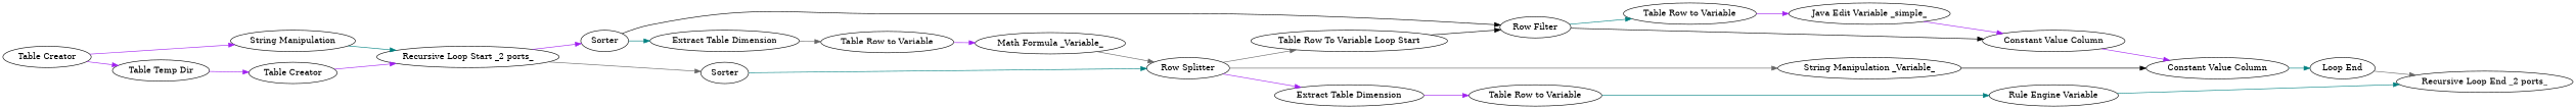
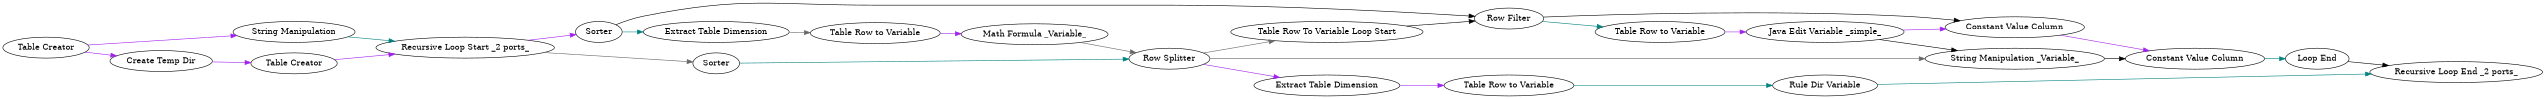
  digraph {
    rankdir=LR
    edge [color=purple]
    n1 [label="Row Splitter"]
    n2 [label="Table Row To Variable Loop Start"]
    n3 [label="Extract Table Dimension"]
    n4 [label="String Manipulation _Variable_"]
    n5 [label="Row Filter"]
    n6 [label="Table Row to Variable"]
    n7 [label="Recursive Loop End _2 ports_"]
    n8 [label="Constant Value Column"]
    n9 [label="Table Row to Variable"]
-   n10 [label="Rule Engine Variable"]
+   n10 [label="Rule Dir Variable"]
    n11 [label="Constant Value Column"]
    n12 [label="Loop End"]
    n13 [label="Table Creator"]
    n14 [label="Recursive Loop Start _2 ports_"]
    n15 [label=Sorter]
    n16 [label=Sorter]
    n17 [label="Extract Table Dimension"]
    n18 [label="Math Formula _Variable_"]
    n19 [label="Table Creator"]
    n20 [label="String Manipulation"]
-   n21 [label="Table Temp Dir"]
+   n21 [label="Create Temp Dir"]
    n22 [label="Java Edit Variable _simple_"]
    n23 [label="Table Row to Variable"]
    n1 -> n2 [color=gray40]
    n1 -> n3
    n1 -> n4 [color=gray40]
    n2 -> n5 [color=black]
    n3 -> n6
    n4 -> n11 [color=black]
    n5 -> n8 [color=black]
    n5 -> n9 [color=teal]
    n6 -> n10 [color=teal]
    n8 -> n11
    n9 -> n22
    n10 -> n7 [color=teal]
    n11 -> n12 [color=teal]
-   n12 -> n7 [color=gray40]
+   n12 -> n7 [color=black]
    n13 -> n14
    n14 -> n15
    n14 -> n16 [color=gray40]
    n15 -> n5 [color=black]
    n15 -> n17 [color=teal]
    n16 -> n1 [color=teal]
    n17 -> n23 [color=gray40]
    n18 -> n1 [color=gray40]
    n19 -> n20
    n19 -> n21
    n20 -> n14 [color=teal]
    n21 -> n13
+   n22 -> n4 [color=black]
    n22 -> n8
    n23 -> n18
  }
